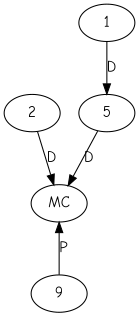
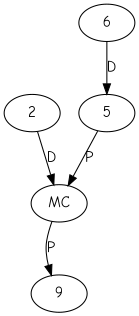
  digraph {
    fontname="Comic Neue"
    node [fontname="Comic Neue" t=EqualsBuilder n=array2]
    edge [fontname="Comic Neue"]
    n1 [l=782 label=MC s="append()" n=""]
    2 [n=dummy_]
    n3 [label=9 t="int[]"]
    5 [t="float[]"]
-   6 [t="int[]" label=1]
+   6 [t="int[]"]
    2 -> n1 [label=D]
-   n3 -> n1 [label=P]
-   5 -> n1 [label=D]
+   n1 -> n3 [label=P]
+   5 -> n1 [label=P]
    6 -> 5 [label=D]
  }
